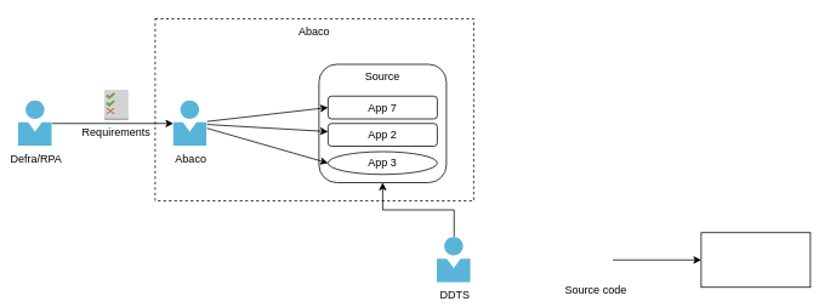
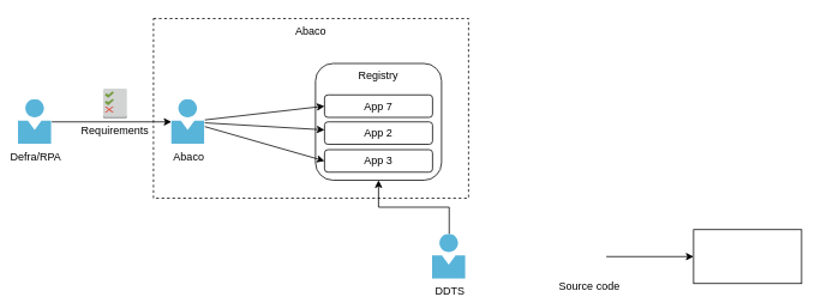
  <mxCell id="0" />
  <mxCell id="1" parent="0" />
  <mxCell id="2" value="Abaco" style="rounded=0;whiteSpace=wrap;html=1;dashed=1;verticalAlign=top;" vertex="1" parent="1"><mxGeometry x="170" y="20" width="350" height="200" as="geometry" /></mxCell>
- <mxCell id="3" value="Source" style="rounded=1;whiteSpace=wrap;html=1;verticalAlign=top;" vertex="1" parent="1"><mxGeometry x="350" y="70" width="140" height="130" as="geometry" /></mxCell>
+ <mxCell id="3" value="Registry" style="rounded=1;whiteSpace=wrap;html=1;verticalAlign=top;" vertex="1" parent="1"><mxGeometry x="350" y="70" width="140" height="130" as="geometry" /></mxCell>
  <mxCell id="4" value="" style="edgeStyle=orthogonalEdgeStyle;rounded=0;orthogonalLoop=1;jettySize=auto;html=1;" edge="1" parent="1" source="5" target="9"><mxGeometry relative="1" as="geometry" /></mxCell>
  <mxCell id="5" value="Defra/RPA" style="image;sketch=0;aspect=fixed;html=1;points=[];align=center;fontSize=12;image=img/lib/mscae/Person.svg;" vertex="1" parent="1"><mxGeometry x="20" y="110" width="37" height="50" as="geometry" /></mxCell>
  <mxCell id="6" style="rounded=0;orthogonalLoop=1;jettySize=auto;html=1;entryX=0;entryY=0.5;entryDx=0;entryDy=0;" edge="1" parent="1" source="9" target="11"><mxGeometry relative="1" as="geometry" /></mxCell>
  <mxCell id="7" style="rounded=0;orthogonalLoop=1;jettySize=auto;html=1;" edge="1" parent="1" source="9" target="12"><mxGeometry relative="1" as="geometry" /></mxCell>
  <mxCell id="8" style="rounded=0;orthogonalLoop=1;jettySize=auto;html=1;entryX=0;entryY=0.5;entryDx=0;entryDy=0;" edge="1" parent="1" source="9" target="13"><mxGeometry relative="1" as="geometry" /></mxCell>
  <mxCell id="9" value="Abaco" style="image;sketch=0;aspect=fixed;html=1;points=[];align=center;fontSize=12;image=img/lib/mscae/Person.svg;" vertex="1" parent="1"><mxGeometry x="190" y="110" width="37" height="50" as="geometry" /></mxCell>
  <mxCell id="10" value="Requirements" style="outlineConnect=0;dashed=0;verticalLabelPosition=bottom;verticalAlign=top;align=center;html=1;shape=mxgraph.aws3.permissions_2;fillColor=#D2D3D3;gradientColor=none;" vertex="1" parent="1"><mxGeometry x="114" y="98" width="26.5" height="33" as="geometry" /></mxCell>
  <mxCell id="11" value="App 7" style="rounded=1;whiteSpace=wrap;html=1;" vertex="1" parent="1"><mxGeometry x="360" y="105" width="120" height="25" as="geometry" /></mxCell>
  <mxCell id="12" value="App 2" style="rounded=1;whiteSpace=wrap;html=1;" vertex="1" parent="1"><mxGeometry x="360" y="135" width="120" height="25" as="geometry" /></mxCell>
- <mxCell id="13" value="App 3" style="ellipse;whiteSpace=wrap;html=1;" vertex="1" parent="1"><mxGeometry x="360" y="166" width="120" height="25" as="geometry" /></mxCell>
+ <mxCell id="13" value="App 3" style="rounded=1;whiteSpace=wrap;html=1;" vertex="1" parent="1"><mxGeometry x="360" y="166" width="120" height="25" as="geometry" /></mxCell>
  <mxCell id="14" style="edgeStyle=orthogonalEdgeStyle;rounded=0;orthogonalLoop=1;jettySize=auto;html=1;" edge="1" parent="1" source="15" target="3"><mxGeometry relative="1" as="geometry" /></mxCell>
  <mxCell id="15" value="DDTS" style="image;sketch=0;aspect=fixed;html=1;points=[];align=center;fontSize=12;image=img/lib/mscae/Person.svg;" vertex="1" parent="1"><mxGeometry x="480" y="260" width="37" height="50" as="geometry" /></mxCell>
  <mxCell id="16" value="" style="edgeStyle=orthogonalEdgeStyle;rounded=0;orthogonalLoop=1;jettySize=auto;html=1;" edge="1" parent="1" source="17" target="18"><mxGeometry relative="1" as="geometry" /></mxCell>
  <mxCell id="17" value="Source code" style="shape=image;html=1;verticalAlign=top;verticalLabelPosition=bottom;labelBackgroundColor=#ffffff;imageAspect=0;aspect=fixed;image=https://cdn1.iconfinder.com/data/icons/picons-social/57/github_rounded-128.png" vertex="1" parent="1"><mxGeometry x="635" y="266" width="38" height="38" as="geometry" /></mxCell>
  <mxCell id="18" value="" style="whiteSpace=wrap;html=1;verticalAlign=top;labelBackgroundColor=#ffffff;" vertex="1" parent="1"><mxGeometry x="770" y="255" width="120" height="60" as="geometry" /></mxCell>
